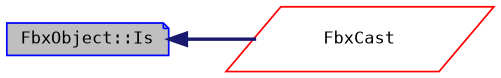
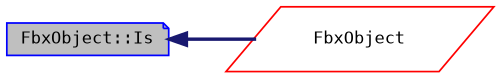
  digraph {
    rankdir=LR
    fontname="DejaVu Sans Mono"
    node [fontname="DejaVu Sans Mono" fontsize=10 style=filled]
    n1 [color=blue fillcolor=grey75 fontcolor=black height=0.2 label="FbxObject::Is" shape=note width=0.4]
-   n2 [color=red fillcolor=white height=0.2 label=FbxCast shape=parallelogram width=0.4]
+   n2 [color=red fillcolor=white height=0.2 label=FbxObject shape=parallelogram width=0.4]
    n1 -> n2 [color=midnightblue dir=back fontname="DejaVu Sans Mono" fontsize=10 labelfontname=Helvetica labelfontsize=10 style=bold]
  }
